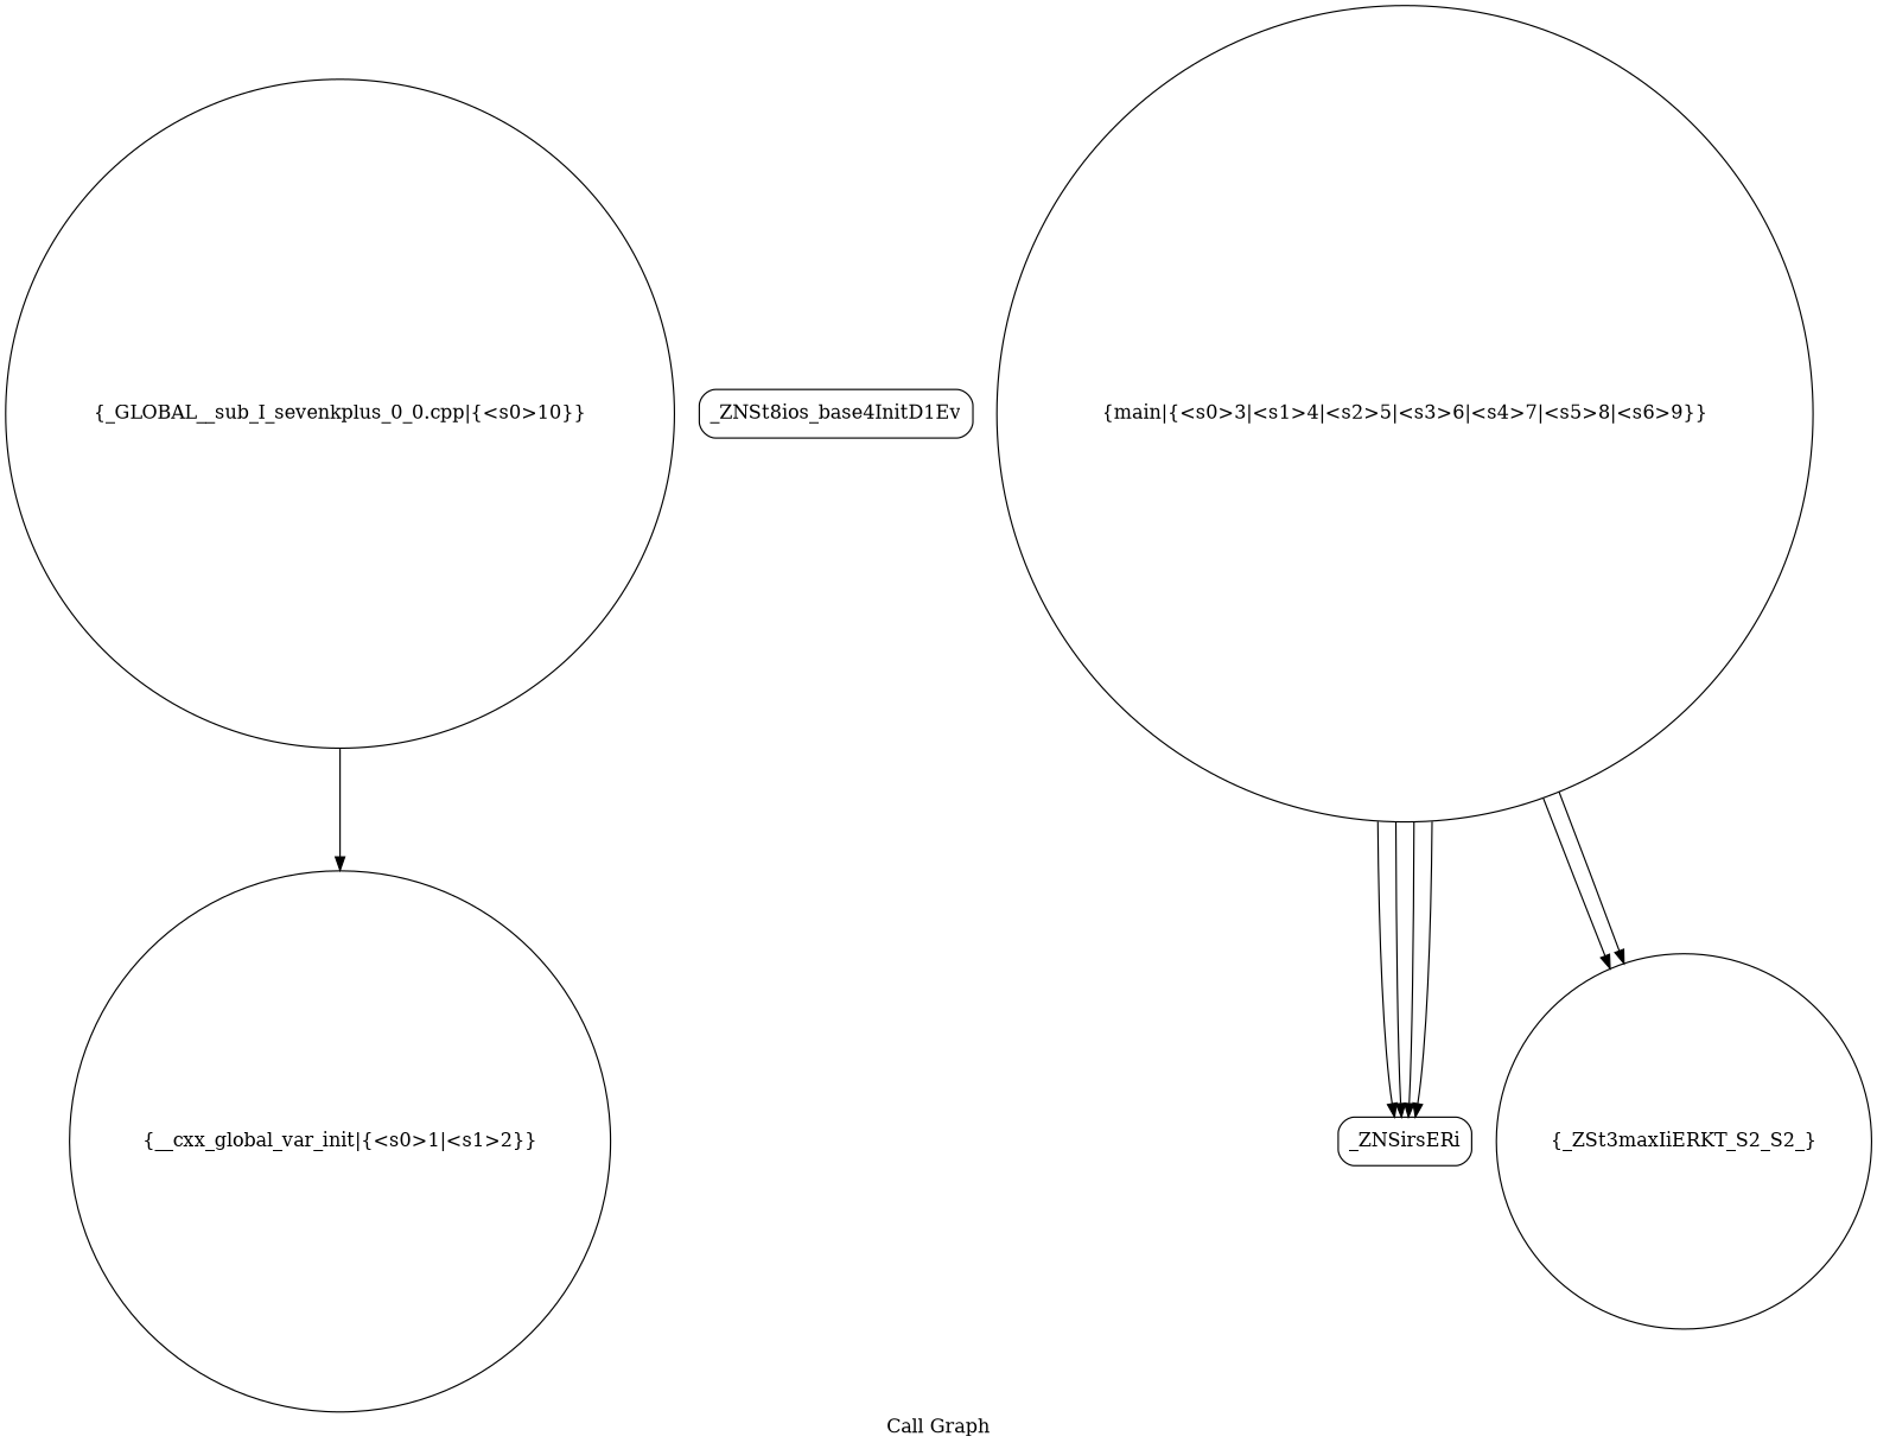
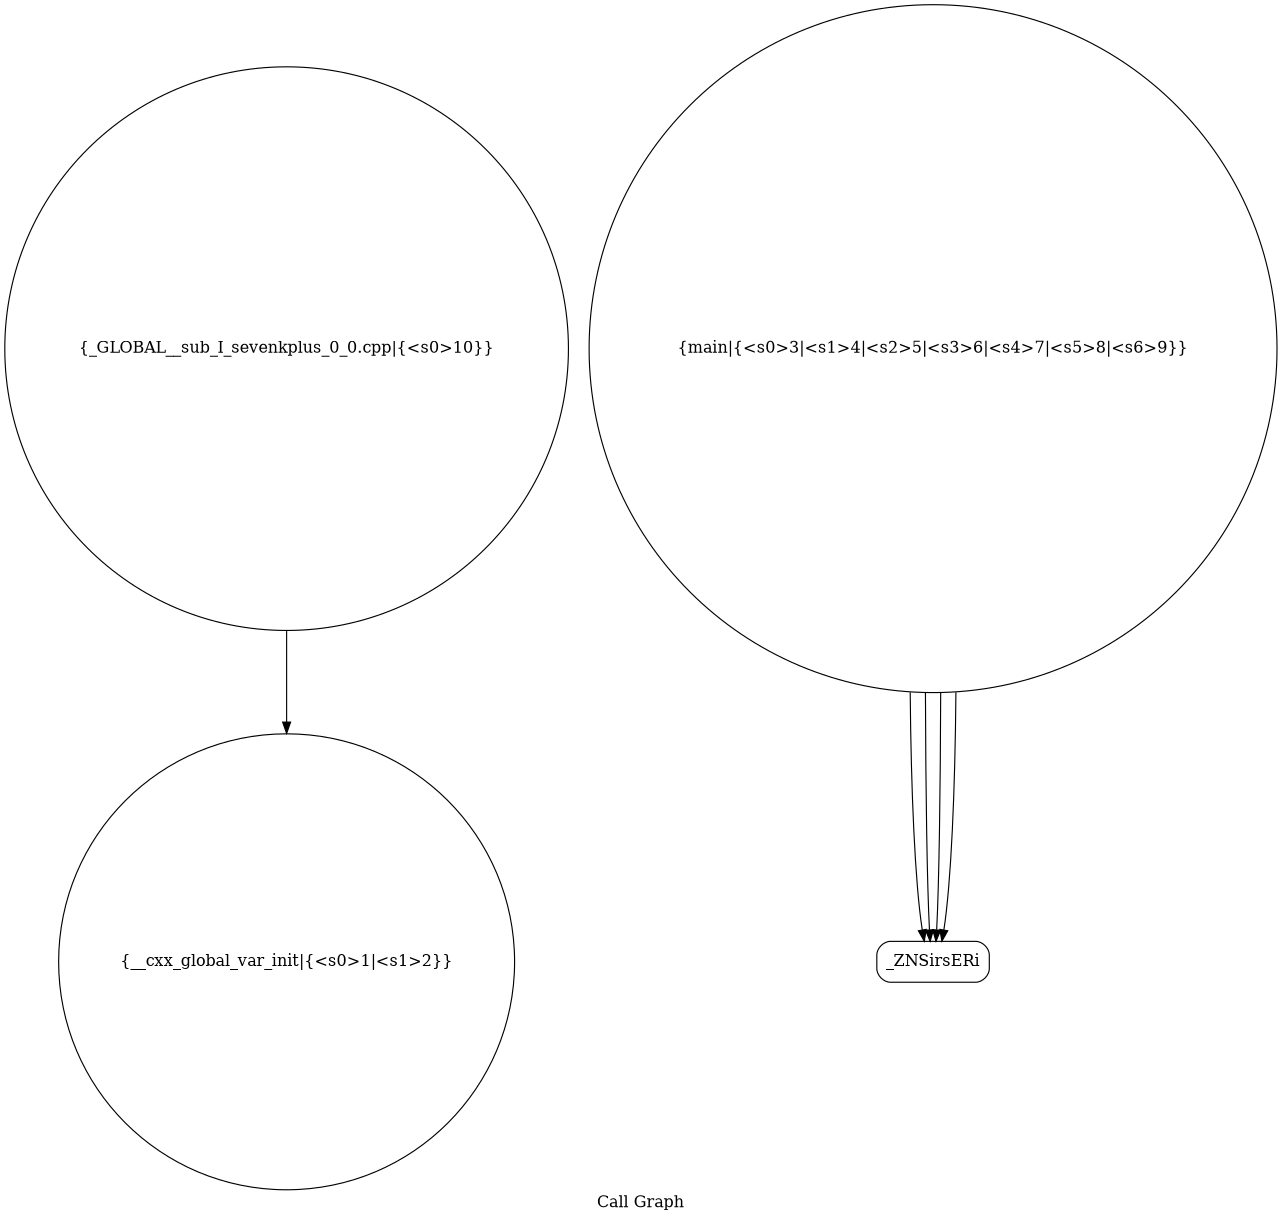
  digraph {
    label="Call Graph"
    node [shape=circle]
    edge [color=black tailport=s0]
    n1 [label="{__cxx_global_var_init|{<s0>1|<s1>2}}"]
-   n2 [label="{_ZNSt8ios_base4InitD1Ev}" shape=Mrecord]
    n3 [label="{main|{<s0>3|<s1>4|<s2>5|<s3>6|<s4>7|<s5>8|<s6>9}}"]
    n4 [label="{_ZNSirsERi}" shape=Mrecord]
-   n5 [label="{_ZSt3maxIiERKT_S2_S2_}"]
    n6 [label="{_GLOBAL__sub_I_sevenkplus_0_0.cpp|{<s0>10}}"]
    n3 -> n4
    n3 -> n4 [tailport=s1]
    n3 -> n4 [tailport=s2]
    n3 -> n4 [tailport=s3]
-   n3 -> n5 [tailport=s4]
-   n3 -> n5 [tailport=s5]
    n6 -> n1
  }
